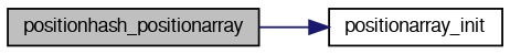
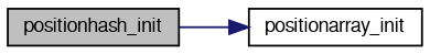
  digraph {
    rankdir=LR
    node [color=black fontname=FreeSans fontsize=10 shape=record]
-   n1 [fillcolor=grey75 fontcolor=black height=0.2 label=positionhash_positionarray style=filled width=0.4]
+   n1 [fillcolor=grey75 fontcolor=black height=0.2 label=positionhash_init style=filled width=0.4]
    n2 [height=0.2 label=positionarray_init width=0.4]
    n1 -> n2 [color=midnightblue fontname=FreeSans fontsize=10 labelfontname=FreeSans labelfontsize=10 style=solid]
  }
